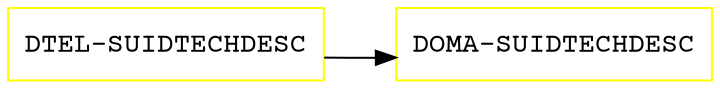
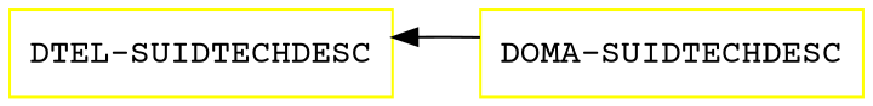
  digraph {
    rankdir=LR
    fontname="Courier Prime"
    node [color=yellow shape=box fontname="Courier Prime"]
    "DTEL-SUIDTECHDESC"
    "DOMA-SUIDTECHDESC"
-   "DTEL-SUIDTECHDESC" -> "DOMA-SUIDTECHDESC" [fontname="Courier Prime"]
+   "DOMA-SUIDTECHDESC" -> "DTEL-SUIDTECHDESC" [fontname="Courier Prime"]
  }
